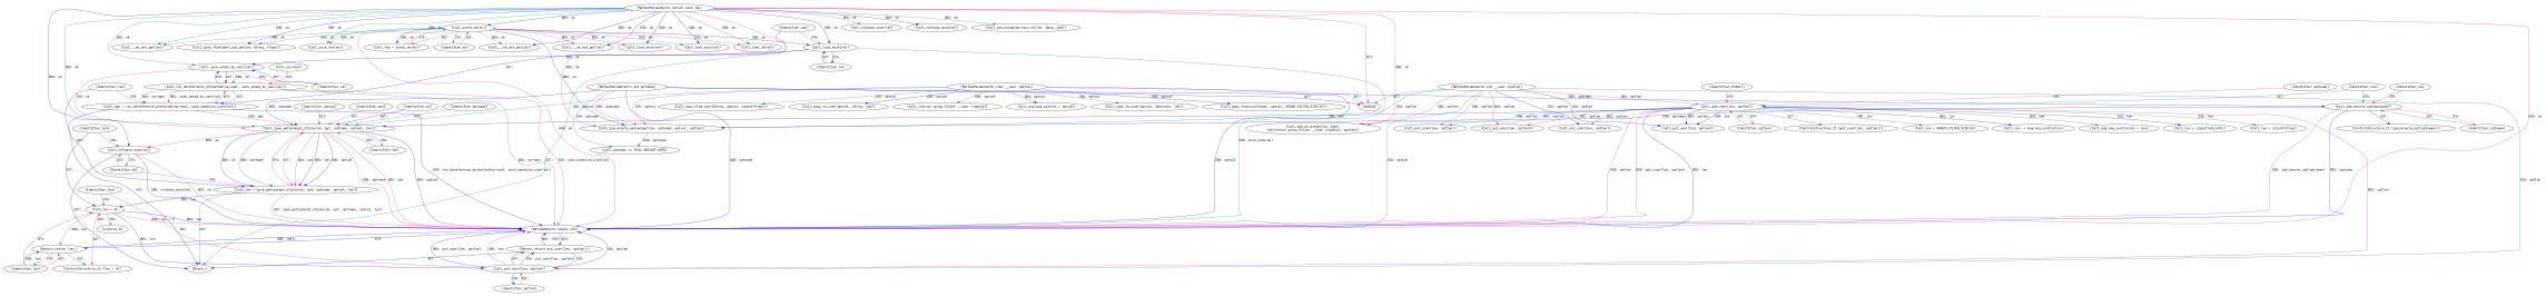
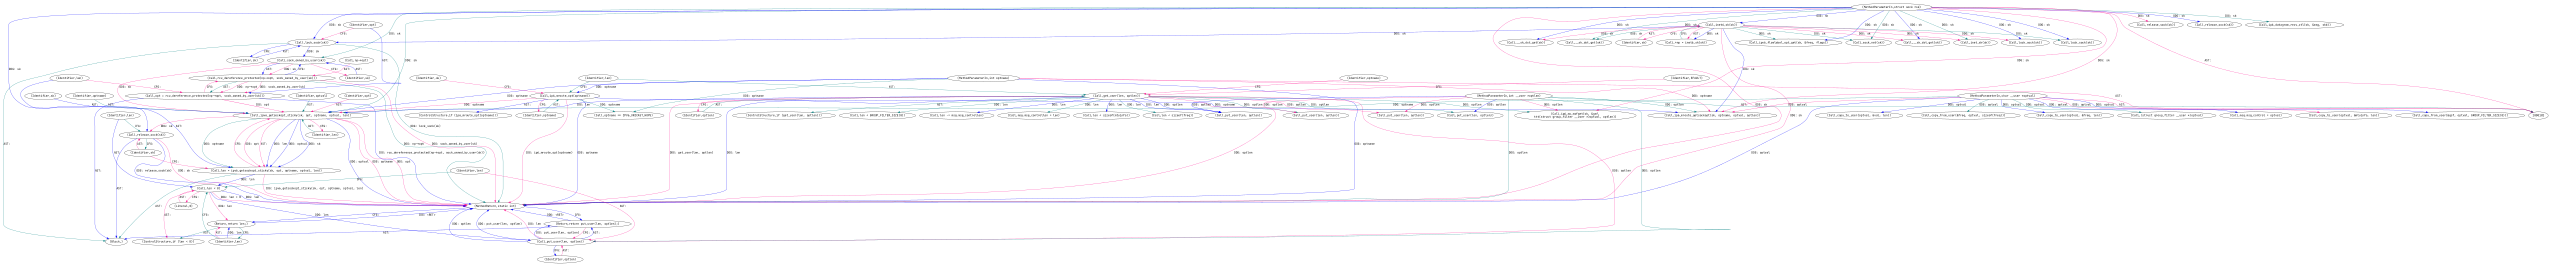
  digraph {
    fontname="JetBrains Mono"
    node [fontname="JetBrains Mono"]
    edge [color=deeppink fontname="JetBrains Mono"]
    n1 [label="(Call,ipv6_getsockopt_sticky(sk, opt, optname, optval, len))"]
    n2 [label="(Call,len = ipv6_getsockopt_sticky(sk, opt, optname, optval, len))"]
    n3 [label="(Call,release_sock(sk))"]
    n4 [label="(MethodReturn,static int)"]
    n5 [label="(Identifier,len)"]
    n6 [label="(Block,)"]
    n7 [label="(Call,len < 0)"]
    n8 [label="(Identifier,sk)"]
    n9 [label="(Return,return len;)"]
    n10 [label="(Return,return put_user(len, optlen);)"]
    n11 [label="(Call,sock_owned_by_user(sk))"]
    n12 [label="(Call,rcu_dereference_protected(np->opt, sock_owned_by_user(sk)))"]
    n13 [label="(Identifier,sk)"]
    n14 [label="(Call,opt = rcu_dereference_protected(np->opt, sock_owned_by_user(sk)))"]
    n15 [label="(Call,lock_sock(sk))"]
    n16 [label="(Identifier,sk)"]
    n17 [label="(Call,inet6_sk(sk))"]
    n18 [label="(Call,__sk_dst_get(sk))"]
    n19 [label="(Call,ipv6_flowlabel_opt_get(sk, &freq, flags))"]
    n20 [label="(Call,sock_net(sk))"]
    n21 [label="(Call,__sk_dst_get(sk))"]
    n22 [label="(Call,*np = inet6_sk(sk))"]
    n23 [label="(Call,__sk_dst_get(sk))"]
    n24 [label="(Call,lock_sock(sk))"]
    n25 [label="(Call,ip6_mroute_getsockopt(sk, optname, optval, optlen))"]
    n26 [label="(Call,lock_sock(sk))"]
    n27 [label="(Identifier,sk)"]
    n28 [label="(Call,inet_sk(sk))"]
    n29 [label="(MethodParameterIn,struct sock *sk)"]
    n30 [label="(Call,release_sock(sk))"]
    n31 [label="(Call,release_sock(sk))"]
    n32 [label="(Call,ip6_datagram_recv_ctl(sk, &msg, skb))"]
    n33 [label="(Call,ip6_mc_msfget(sk, &gsf,\n\t\t\t(struct group_filter __user *)optval, optlen))"]
    1000102
    n35 [label="(Call,ip6_mroute_opt(optname))"]
    n36 [label="(Call,optname == IPV6_UNICAST_HOPS)"]
    n37 [label="(ControlStructure,if (ip6_mroute_opt(optname)))"]
    n38 [label="(Identifier,optname)"]
    n39 [label="(MethodParameterIn,int optname)"]
    n40 [label="(MethodParameterIn,char __user *optval)"]
+   n41 [label="(Call,copy_to_user(optval, &val, len))"]
    n42 [label="(Call,copy_from_user(&freq, optval, sizeof(freq)))"]
    n43 [label="(Call,copy_to_user(optval, &freq, len))"]
    n44 [label="(Call,(struct group_filter __user *)optval)"]
    n45 [label="(Call,msg.msg_control = optval)"]
    n46 [label="(Call,copy_to_user(optval, &mtuinfo, len))"]
    n47 [label="(Call,copy_from_user(&gsf, optval, GROUP_FILTER_SIZE(0)))"]
    n48 [label="(Call,get_user(len, optlen))"]
    n49 [label="(Call,put_user(len, optlen))"]
    n50 [label="(ControlStructure,if (get_user(len, optlen)))"]
    n51 [label="(Call,len < GROUP_FILTER_SIZE(0))"]
    n52 [label="(Call,put_user(len, optlen))"]
    n53 [label="(Call,put_user(len, optlen))"]
    n54 [label="(Call,len -= msg.msg_controllen)"]
    n55 [label="(Call,put_user(len, optlen))"]
    n56 [label="(Call,msg.msg_controllen = len)"]
    n57 [label="(Call,len < sizeof(mtuinfo))"]
    n58 [label="(Call,len < sizeof(freq))"]
    n59 [label="(Call,put_user(len, optlen))"]
    n60 [label="(Identifier,optlen)"]
    n61 [label="(Identifier,optlen)"]
    n62 [label="(MethodParameterIn,int __user *optlen)"]
    n63 [label="(ControlStructure,if (len < 0))"]
    n64 [label="(Literal,0)"]
    n65 [label="(Identifier,len)"]
    n66 [label="(Identifier,optval)"]
    n67 [label="(Identifier,sk)"]
    n68 [label="(Identifier,len)"]
    n69 [label="(Identifier,opt)"]
    n70 [label="(Identifier,len)"]
    n71 [label="(Identifier,sk)"]
    n72 [label="(Identifier,optname)"]
    n73 [label="(Identifier,opt)"]
    n74 [label="(Identifier,len)"]
    n75 [label="(Call,np->opt)"]
    n76 [label="(Identifier,optname)"]
    n77 [label="(Identifier,EFAULT)"]
    n78 [label="(Identifier,len)"]
    n1 -> n2 [label="AST: "]
    n1 -> n2 [label="DDG: opt"]
    n1 -> n2 [color=blue label="DDG: len"]
    n1 -> n2 [color=blue label="DDG: optval"]
    n1 -> n2 [color=blue label="DDG: sk"]
    n1 -> n2 [color=teal label="DDG: optname"]
    n1 -> n3 [label="DDG: sk"]
    n1 -> n4 [label="DDG: optname"]
    n1 -> n4 [label="DDG: opt"]
    n1 -> n4 [color=blue label="DDG: optval"]
    n1 -> n5 [label="CFG: "]
    n2 -> n1 [label="CFG: "]
    n2 -> n4 [label="DDG: ipv6_getsockopt_sticky(sk, opt, optname, optval, len)"]
    n2 -> n6 [color=teal label="AST: "]
    n2 -> n7 [color=blue label="DDG: len"]
    n3 -> n4 [color=blue label="DDG: release_sock(sk)"]
    n3 -> n4 [label="DDG: sk"]
    n3 -> n6 [color=blue label="AST: "]
    n3 -> n8 [color=teal label="CFG: "]
    n4 -> n9 [color=blue label="CFG: "]
    n4 -> n10 [color=blue label="CFG: "]
    n5 -> n1 [color=teal label="AST: "]
    n7 -> n4 [label="DDG: len < 0"]
    n7 -> n4 [color=blue label="DDG: len"]
    n7 -> n9 [label="DDG: len"]
    n7 -> n49 [color=blue label="DDG: len"]
    n7 -> n63 [label="AST: "]
    n7 -> n64 [label="CFG: "]
    n8 -> n2 [label="CFG: "]
    n8 -> n3 [label="AST: "]
    n9 -> n4 [color=blue label="DDG: <RET>"]
    n9 -> n63 [color=teal label="AST: "]
    n9 -> n65 [color=teal label="CFG: "]
    n10 -> n4 [color=blue label="DDG: <RET>"]
    n10 -> n6 [color=blue label="AST: "]
    n10 -> n49 [label="CFG: "]
    n11 -> n1 [label="DDG: sk"]
    n11 -> n12 [color=blue label="AST: "]
    n11 -> n12 [label="DDG: sk"]
    n11 -> n13 [label="CFG: "]
    n12 -> n4 [color=teal label="DDG: np->opt"]
    n12 -> n4 [label="DDG: sock_owned_by_user(sk)"]
    n12 -> n11 [color=blue label="CFG: "]
    n12 -> n14 [color=teal label="AST: "]
    n12 -> n14 [label="DDG: np->opt"]
    n12 -> n14 [label="DDG: sock_owned_by_user(sk)"]
    n13 -> n11 [color=blue label="AST: "]
    n14 -> n1 [label="DDG: opt"]
    n14 -> n4 [color=blue label="DDG: rcu_dereference_protected(np->opt, sock_owned_by_user(sk))"]
    n14 -> n6 [color=blue label="AST: "]
    n14 -> n12 [label="CFG: "]
    n15 -> n4 [color=teal label="DDG: lock_sock(sk)"]
    n15 -> n6 [color=teal label="AST: "]
    n15 -> n11 [color=blue label="DDG: sk"]
    n15 -> n16 [color=blue label="CFG: "]
    n16 -> n15 [color=blue label="AST: "]
    n17 -> n4 [label="DDG: sk"]
    n17 -> n15 [color=blue label="DDG: sk"]
    n17 -> n18 [color=teal label="DDG: sk"]
    n17 -> n19 [color=teal label="DDG: sk"]
    n17 -> n20 [color=teal label="DDG: sk"]
    n17 -> n21 [label="DDG: sk"]
    n17 -> n22 [label="AST: "]
    n17 -> n22 [color=blue label="DDG: sk"]
    n17 -> n23 [label="DDG: sk"]
    n17 -> n24 [label="DDG: sk"]
    n17 -> n25 [color=blue label="DDG: sk"]
    n17 -> n26 [color=teal label="DDG: sk"]
    n17 -> n27 [label="CFG: "]
    n17 -> n28 [label="DDG: sk"]
    n22 -> n17 [color=teal label="CFG: "]
    n27 -> n17 [label="AST: "]
    n29 -> n1 [color=teal label="DDG: sk"]
    n29 -> n3 [color=blue label="DDG: sk"]
    n29 -> n4 [label="DDG: sk"]
    n29 -> n11 [color=teal label="DDG: sk"]
    n29 -> n15 [color=blue label="DDG: sk"]
    n29 -> n17 [color=blue label="DDG: sk"]
    n29 -> n18 [color=teal label="DDG: sk"]
    n29 -> n19 [color=blue label="DDG: sk"]
    n29 -> n20 [color=teal label="DDG: sk"]
    n29 -> n21 [color=blue label="DDG: sk"]
    n29 -> n23 [color=blue label="DDG: sk"]
    n29 -> n24 [color=blue label="DDG: sk"]
    n29 -> n25 [label="DDG: sk"]
    n29 -> n26 [color=blue label="DDG: sk"]
    n29 -> n28 [color=teal label="DDG: sk"]
    n29 -> n30 [label="DDG: sk"]
    n29 -> n31 [color=blue label="DDG: sk"]
    n29 -> n32 [color=teal label="DDG: sk"]
    n29 -> n33 [label="DDG: sk"]
    n29 -> 1000102 [label="AST: "]
+   n35 -> n1 [label="DDG: optname"]
    n35 -> n4 [label="DDG: ip6_mroute_opt(optname)"]
    n35 -> n4 [color=blue label="DDG: optname"]
    n35 -> n25 [color=blue label="DDG: optname"]
-   n25 -> n36 [color=teal label="DDG: optname"]
+   n35 -> n36 [color=teal label="DDG: optname"]
    n35 -> n37 [color=blue label="AST: "]
    n35 -> n38 [label="CFG: "]
    n38 -> n35 [color=teal label="AST: "]
    n39 -> n1 [color=blue label="DDG: optname"]
    n39 -> n4 [color=blue label="DDG: optname"]
    n39 -> n25 [label="DDG: optname"]
-   n39 -> 1000102 [color=blue label="AST: "]
+   n39 -> 1000102 [label="AST: "]
    n39 -> n35 [color=blue label="DDG: optname"]
    n39 -> n36 [color=teal label="DDG: optname"]
-   n40 -> n1 [color=teal label="DDG: optval"]
+   n40 -> n1 [color=teal label="DDG: optname"]
    n40 -> n4 [color=blue label="DDG: optval"]
    n40 -> n25 [label="DDG: optval"]
    n40 -> 1000102 [label="AST: "]
+   n40 -> n41 [color=blue label="DDG: optval"]
    n40 -> n42 [color=teal label="DDG: optval"]
    n40 -> n43 [color=blue label="DDG: optval"]
    n40 -> n44 [color=teal label="DDG: optval"]
    n40 -> n45 [color=blue label="DDG: optval"]
    n40 -> n46 [label="DDG: optval"]
    n40 -> n47 [color=blue label="DDG: optval"]
    n48 -> n1 [color=blue label="DDG: len"]
    n48 -> n4 [label="DDG: optlen"]
    n48 -> n4 [label="DDG: get_user(len, optlen)"]
    n48 -> n4 [color=blue label="DDG: len"]
    n48 -> n33 [color=teal label="DDG: optlen"]
    n48 -> n49 [label="DDG: optlen"]
    n48 -> n50 [color=teal label="AST: "]
    n48 -> n51 [color=teal label="DDG: len"]
    n48 -> n52 [color=teal label="DDG: optlen"]
    n48 -> n53 [label="DDG: optlen"]
    n48 -> n54 [color=blue label="DDG: len"]
    n48 -> n55 [color=teal label="DDG: optlen"]
    n48 -> n56 [color=teal label="DDG: len"]
    n48 -> n57 [color=blue label="DDG: len"]
    n48 -> n58 [color=teal label="DDG: len"]
    n48 -> n59 [color=blue label="DDG: len"]
    n48 -> n59 [color=blue label="DDG: optlen"]
    n48 -> n60 [label="CFG: "]
    n49 -> n4 [color=blue label="DDG: optlen"]
    n49 -> n4 [color=blue label="DDG: put_user(len, optlen)"]
    n49 -> n4 [label="DDG: len"]
    n49 -> n10 [color=blue label="AST: "]
    n49 -> n10 [color=blue label="DDG: put_user(len, optlen)"]
    n49 -> n61 [color=blue label="CFG: "]
    n60 -> n48 [color=teal label="AST: "]
    n61 -> n49 [label="AST: "]
    n62 -> n4 [color=teal label="DDG: optlen"]
    n62 -> n25 [color=teal label="DDG: optlen"]
    n62 -> n33 [label="DDG: optlen"]
    n62 -> 1000102 [color=teal label="AST: "]
-   n62 -> n48 [label="DDG: optlen"]
    n62 -> n49 [color=teal label="DDG: optlen"]
    n62 -> n52 [label="DDG: optlen"]
    n62 -> n53 [label="DDG: optlen"]
    n62 -> n55 [color=blue label="DDG: optlen"]
    n62 -> n59 [color=blue label="DDG: optlen"]
    n64 -> n7 [label="AST: "]
    n65 -> n7 [color=teal label="CFG: "]
    n65 -> n9 [label="AST: "]
    n65 -> n9 [color=blue label="DDG: len"]
    n66 -> n1 [color=teal label="AST: "]
    n67 -> n35 [label="CFG: "]
    n68 -> n2 [color=blue label="AST: "]
    n68 -> n14 [label="CFG: "]
    n69 -> n1 [label="AST: "]
    n70 -> n3 [color=teal label="CFG: "]
    n70 -> n7 [color=blue label="AST: "]
    n71 -> n1 [color=blue label="AST: "]
    n72 -> n48 [label="CFG: "]
    n73 -> n14 [color=blue label="AST: "]
    n73 -> n15 [label="CFG: "]
    n74 -> n7 [color=teal label="CFG: "]
    n74 -> n49 [label="AST: "]
    n75 -> n12 [label="AST: "]
    n76 -> n1 [color=teal label="AST: "]
    n77 -> n48 [label="CFG: "]
    n78 -> n35 [color=teal label="CFG: "]
    n78 -> n48 [color=teal label="AST: "]
  }
